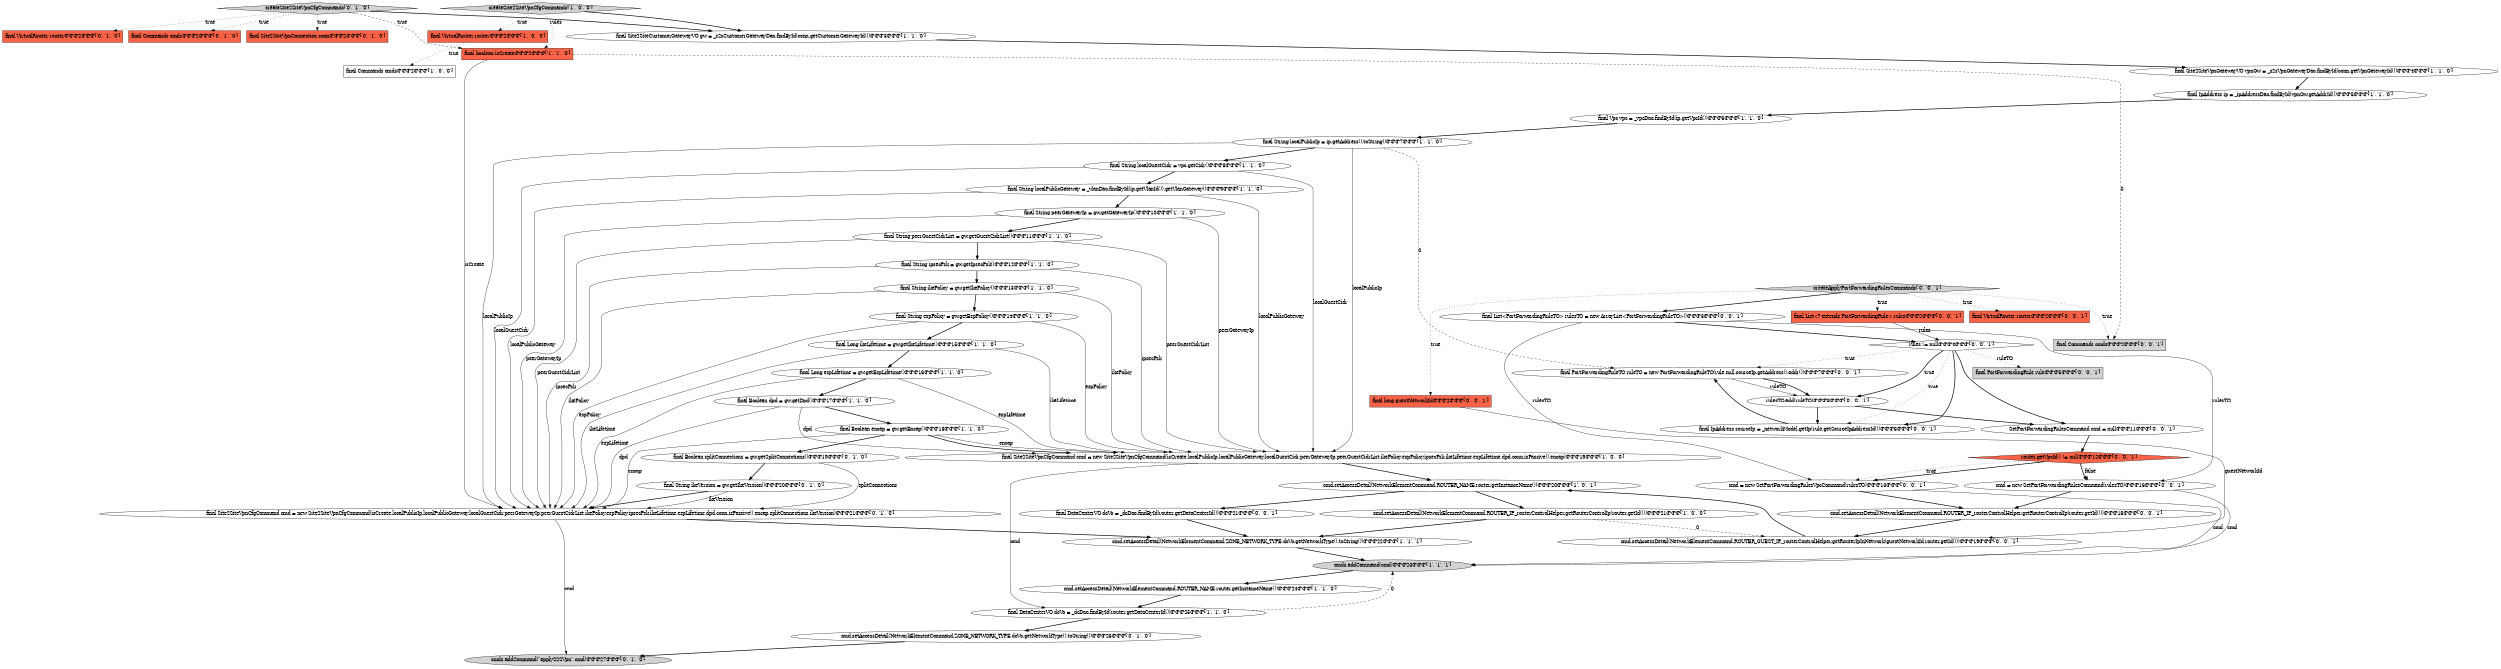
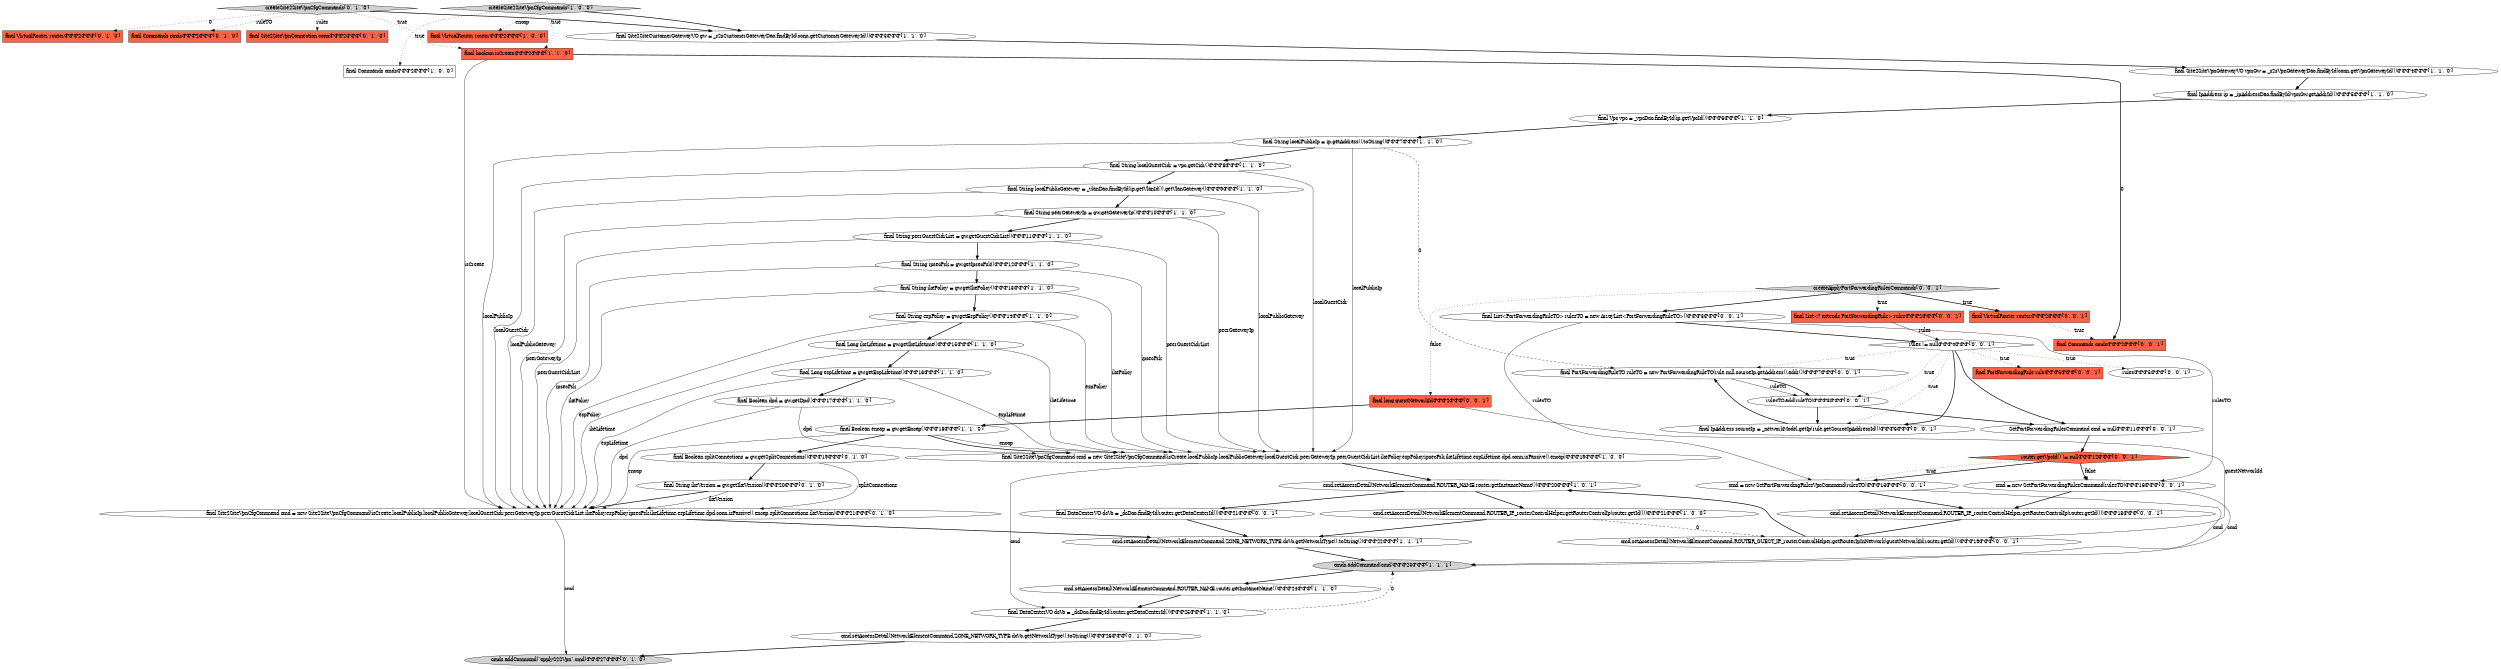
  digraph {
    node [fillcolor=white shape=ellipse style=filled]
    edge [style=bold]
    n1 [fillcolor=tomato label="final Commands cmds@@@2@@@['0', '1', '0']" shape=box]
    n2 [label="final Site2SiteVpnCfgCommand cmd = new Site2SiteVpnCfgCommand(isCreate,localPublicIp,localPublicGateway,localGuestCidr,peerGatewayIp,peerGuestCidrList,ikePolicy,espPolicy,ipsecPsk,ikeLifetime,espLifetime,dpd,conn.isPassive(),encap,splitConnections,ikeVersion)@@@21@@@['0', '1', '0']"]
    n3 [label="cmd.setAccessDetail(NetworkElementCommand.ZONE_NETWORK_TYPE,dcVo.getNetworkType().toString())@@@22@@@['1', '1', '1']"]
    n4 [fillcolor=lightgray label="cmds.addCommand(\"applyS2SVpn\",cmd)@@@27@@@['0', '1', '0']"]
    n5 [fillcolor=lightgray label="cmds.addCommand(cmd)@@@23@@@['1', '1', '1']"]
    n6 [label="final String ipsecPsk = gw.getIpsecPsk()@@@12@@@['1', '1', '0']"]
    n7 [label="final String ikePolicy = gw.getIkePolicy()@@@13@@@['1', '1', '0']"]
    n8 [label="final Site2SiteVpnCfgCommand cmd = new Site2SiteVpnCfgCommand(isCreate,localPublicIp,localPublicGateway,localGuestCidr,peerGatewayIp,peerGuestCidrList,ikePolicy,espPolicy,ipsecPsk,ikeLifetime,espLifetime,dpd,conn.isPassive(),encap)@@@19@@@['1', '0', '0']"]
    n9 [label="final String espPolicy = gw.getEspPolicy()@@@14@@@['1', '1', '0']"]
    n10 [label="cmd.setAccessDetail(NetworkElementCommand.ROUTER_NAME,router.getInstanceName())@@@20@@@['1', '0', '1']"]
    n11 [label="final DataCenterVO dcVo = _dcDao.findById(router.getDataCenterId())@@@25@@@['1', '1', '0']"]
    n12 [label="final Boolean splitConnections = gw.getSplitConnections()@@@19@@@['0', '1', '0']"]
    n13 [label="final String ikeVersion = gw.getIkeVersion()@@@20@@@['0', '1', '0']"]
    n14 [label="final Boolean encap = gw.getEncap()@@@18@@@['1', '1', '0']"]
    n15 [fillcolor=tomato label="final Site2SiteVpnConnection conn@@@2@@@['0', '1', '0']" shape=box]
    n16 [label="cmd.setAccessDetail(NetworkElementCommand.ROUTER_IP,_routerControlHelper.getRouterControlIp(router.getId()))@@@18@@@['0', '0', '1']"]
    n17 [label="cmd.setAccessDetail(NetworkElementCommand.ROUTER_GUEST_IP,_routerControlHelper.getRouterIpInNetwork(guestNetworkId,router.getId()))@@@19@@@['0', '0', '1']"]
    n18 [label="final String localPublicGateway = _vlanDao.findById(ip.getVlanId()).getVlanGateway()@@@9@@@['1', '1', '0']"]
    n19 [label="final String peerGatewayIp = gw.getGatewayIp()@@@10@@@['1', '1', '0']"]
    n20 [label="final String peerGuestCidrList = gw.getGuestCidrList()@@@11@@@['1', '1', '0']"]
    n21 [label="cmd.setAccessDetail(NetworkElementCommand.ROUTER_IP,_routerControlHelper.getRouterControlIp(router.getId()))@@@21@@@['1', '0', '0']"]
    n22 [label="final DataCenterVO dcVo = _dcDao.findById(router.getDataCenterId())@@@21@@@['0', '0', '1']"]
    n23 [label="final List<PortForwardingRuleTO> rulesTO = new ArrayList<PortForwardingRuleTO>()@@@3@@@['0', '0', '1']"]
    n24 [label="cmd = new SetPortForwardingRulesVpcCommand(rulesTO)@@@13@@@['0', '0', '1']"]
    n25 [label="rules != null@@@4@@@['0', '0', '1']" shape=diamond]
    n26 [label="cmd = new SetPortForwardingRulesCommand(rulesTO)@@@16@@@['0', '0', '1']"]
    n27 [label="final PortForwardingRuleTO ruleTO = new PortForwardingRuleTO(rule,null,sourceIp.getAddress().addr())@@@7@@@['0', '0', '1']"]
    n28 [label="rulesTO.add(ruleTO)@@@8@@@['0', '0', '1']"]
+   n29 [label="rules@@@5@@@['0', '0', '1']"]
    n30 [label="final IpAddress sourceIp = _networkModel.getIp(rule.getSourceIpAddressId())@@@6@@@['0', '0', '1']"]
    n31 [label="SetPortForwardingRulesCommand cmd = null@@@11@@@['0', '0', '1']"]
-   n32 [fillcolor=lightgray label="final PortForwardingRule rule@@@5@@@['0', '0', '1']" shape=box]
+   n32 [fillcolor=tomato label="final PortForwardingRule rule@@@5@@@['0', '0', '1']" shape=box]
    n33 [label="final Long ikeLifetime = gw.getIkeLifetime()@@@15@@@['1', '1', '0']"]
    n34 [label="final Long espLifetime = gw.getEspLifetime()@@@16@@@['1', '1', '0']"]
    n35 [label="final Boolean dpd = gw.getDpd()@@@17@@@['1', '1', '0']"]
    n36 [fillcolor=tomato label="final List<? extends PortForwardingRule> rules@@@2@@@['0', '0', '1']" shape=box]
    n37 [label="final Site2SiteVpnGatewayVO vpnGw = _s2sVpnGatewayDao.findById(conn.getVpnGatewayId())@@@4@@@['1', '1', '0']"]
    n38 [label="final IpAddress ip = _ipAddressDao.findById(vpnGw.getAddrId())@@@5@@@['1', '1', '0']"]
    n39 [label="final Vpc vpc = _vpcDao.findById(ip.getVpcId())@@@6@@@['1', '1', '0']"]
    n40 [label="cmd.setAccessDetail(NetworkElementCommand.ROUTER_NAME,router.getInstanceName())@@@24@@@['1', '1', '0']"]
    n41 [label="cmd.setAccessDetail(NetworkElementCommand.ZONE_NETWORK_TYPE,dcVo.getNetworkType().toString())@@@26@@@['0', '1', '0']"]
    n42 [fillcolor=tomato label="final VirtualRouter router@@@2@@@['1', '0', '0']" shape=box]
    n43 [label="final String localGuestCidr = vpc.getCidr()@@@8@@@['1', '1', '0']"]
    n44 [fillcolor=lightgray label="createApplyPortForwardingRulesCommands['0', '0', '1']" shape=diamond]
    n45 [fillcolor=tomato label="final VirtualRouter router@@@2@@@['0', '0', '1']" shape=box]
    n46 [fillcolor=tomato label="final long guestNetworkId@@@2@@@['0', '0', '1']" shape=box]
-   n47 [fillcolor=lightgray label="final Commands cmds@@@2@@@['0', '0', '1']" shape=box]
+   n47 [fillcolor=tomato label="final Commands cmds@@@2@@@['0', '0', '1']" shape=box]
    n48 [fillcolor=tomato label="router.getVpcId() != null@@@12@@@['0', '0', '1']" shape=diamond]
    n49 [label="final String localPublicIp = ip.getAddress().toString()@@@7@@@['1', '1', '0']"]
    n50 [fillcolor=lightgray label="createSite2SiteVpnCfgCommands['1', '0', '0']" shape=diamond]
    n51 [label="final Commands cmds@@@2@@@['1', '0', '0']" shape=box]
    n52 [label="final Site2SiteCustomerGatewayVO gw = _s2sCustomerGatewayDao.findById(conn.getCustomerGatewayId())@@@3@@@['1', '1', '0']"]
    n53 [fillcolor=tomato label="final boolean isCreate@@@2@@@['1', '1', '0']" shape=box]
    n54 [fillcolor=tomato label="final VirtualRouter router@@@2@@@['0', '1', '0']" shape=box]
    n55 [fillcolor=lightgray label="createSite2SiteVpnCfgCommands['0', '1', '0']" shape=diamond]
    n2 -> n3
    n2 -> n4 [label=cmd style=solid]
    n3 -> n5
    n5 -> n40
    n6 -> n2 [label=ipsecPsk style=solid]
    n6 -> n7
    n6 -> n8 [label=ipsecPsk style=solid]
    n7 -> n2 [label=ikePolicy style=solid]
    n7 -> n8 [label=ikePolicy style=solid]
    n7 -> n9
    n8 -> n10
    n8 -> n11 [label=cmd style=solid]
    n9 -> n2 [label=espPolicy style=solid]
    n9 -> n8 [label=espPolicy style=solid]
    n9 -> n33
    n10 -> n21
    n10 -> n22
    n11 -> n5 [label=0 style=dashed]
    n11 -> n41
    n12 -> n2 [label=splitConnections style=solid]
    n12 -> n13
    n13 -> n2 [label=ikeVersion style=solid]
    n13 -> n2
    n14 -> n2 [label=encap style=solid]
    n14 -> n8
    n14 -> n8 [label=encap style=solid]
    n14 -> n12
    n16 -> n17
    n17 -> n10
    n18 -> n2 [label=localPublicGateway style=solid]
    n18 -> n8 [label=localPublicGateway style=solid]
    n18 -> n19
    n19 -> n2 [label=peerGatewayIp style=solid]
    n19 -> n8 [label=peerGatewayIp style=solid]
    n19 -> n20
    n20 -> n2 [label=peerGuestCidrList style=solid]
    n20 -> n6
    n20 -> n8 [label=peerGuestCidrList style=solid]
    n21 -> n3
    n21 -> n17 [label=0 style=dashed]
    n22 -> n3
    n23 -> n24 [label=rulesTO style=solid]
    n23 -> n25
    n23 -> n26 [label=rulesTO style=solid]
    n24 -> n5 [label=cmd style=solid]
    n24 -> n16
    n25 -> n27 [label=true style=dotted]
-   n25 -> n28 [label=true]
+   n25 -> n28 [label=true style=dotted]
+   n25 -> n29 [label=true style=dotted]
    n25 -> n30
    n25 -> n30 [label=true style=dotted]
    n25 -> n31
-   n25 -> n32 [label=ruleTO style=dotted]
+   n25 -> n32 [label=true style=dotted]
    n26 -> n5 [label=cmd style=solid]
    n26 -> n16
    n27 -> n28 [label=ruleTO style=solid]
    n27 -> n28
    n28 -> n30
    n28 -> n31
    n30 -> n27
    n31 -> n48
    n33 -> n2 [label=ikeLifetime style=solid]
    n33 -> n8 [label=ikeLifetime style=solid]
    n33 -> n34
    n34 -> n2 [label=espLifetime style=solid]
    n34 -> n8 [label=espLifetime style=solid]
    n34 -> n35
    n35 -> n2 [label=dpd style=solid]
    n35 -> n8 [label=dpd style=solid]
-   n35 -> n14
+   n46 -> n14
    n36 -> n25 [label=rules style=solid]
    n37 -> n38
    n38 -> n39
    n39 -> n49
    n40 -> n11
    n41 -> n4
    n43 -> n2 [label=localGuestCidr style=solid]
    n43 -> n8 [label=localGuestCidr style=solid]
    n43 -> n18
    n44 -> n23
    n44 -> n36 [label=true style=dotted]
-   n44 -> n45 [label=true style=dotted]
-   n44 -> n46 [label=true style=dotted]
-   n44 -> n47 [label=true style=dotted]
+   n44 -> n45 [label=true]
+   n44 -> n46 [label=false style=dotted]
+   n45 -> n47 [label=true style=dotted]
    n46 -> n17 [label=guestNetworkId style=solid]
    n48 -> n24
    n48 -> n24 [label=true style=dotted]
    n48 -> n26
    n48 -> n26 [label=false style=dotted]
    n49 -> n2 [label=localPublicIp style=solid]
    n49 -> n8 [label=localPublicIp style=solid]
    n49 -> n27 [label=0 style=dashed]
    n49 -> n43
-   n50 -> n42 [label=true style=dotted]
-   n42 -> n51 [label=true style=dotted]
+   n50 -> n42 [label=encap style=dotted]
+   n50 -> n51 [label=true style=dotted]
    n50 -> n52
-   n50 -> n53 [label=rules style=dotted]
+   n50 -> n53 [label=true style=dotted]
    n52 -> n37
    n53 -> n2 [label=isCreate style=solid]
-   n53 -> n47 [label=0 style=dashed]
-   n55 -> n1 [label=true style=dotted]
-   n55 -> n15 [label=true style=dotted]
+   n53 -> n47 [label=0]
+   n55 -> n1 [label=ruleTO style=dotted]
+   n55 -> n15 [label=rules style=dotted]
    n55 -> n52
-   n55 -> n53 [label=true style=dashed]
-   n55 -> n54 [label=true style=dotted]
+   n55 -> n53 [label=true style=dotted]
+   n55 -> n54 [label=0 style=dotted]
  }
